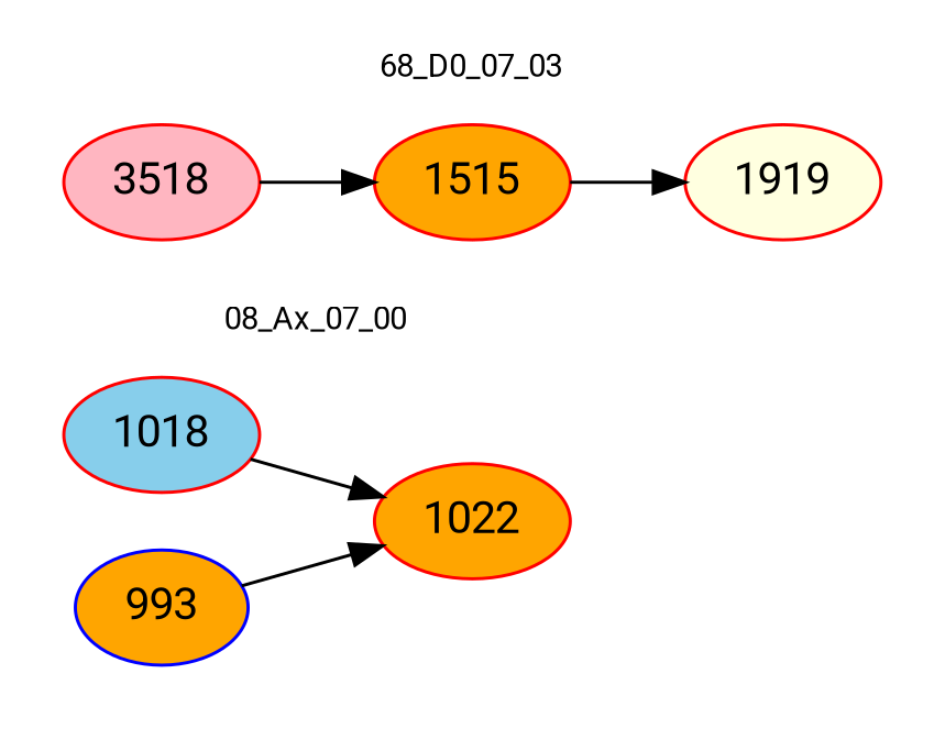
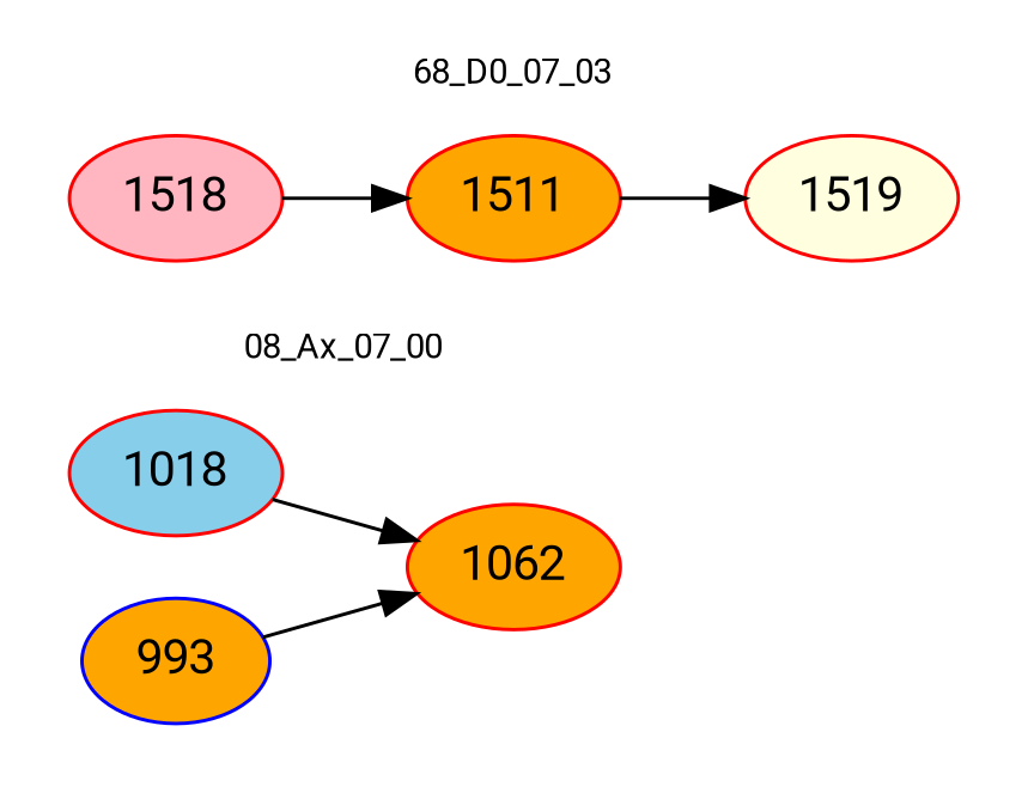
  digraph {
    fontname=Roboto
    rankdir=LR
    node [color=red fillcolor=orange fontname=Roboto style=filled]
    edge [color=black fontname=Roboto]
    n1 [fillcolor=skyblue label=1018]
    n2 [color=blue label=993]
-   n3 [label=1022]
-   n4 [fillcolor=lightpink label=3518]
-   n5 [label=1515]
-   n6 [fillcolor=lightyellow label=1919]
+   n3 [label=1062]
+   n4 [fillcolor=lightpink label=1518]
+   n5 [label=1511]
+   n6 [fillcolor=lightyellow label=1519]
    subgraph cluster_1 {
      color=white
      fontsize=10
      label="08_Ax_07_00"
      n1
      n2
      n3
    }
    subgraph cluster_2 {
      color=white
      fontsize=10
      label="68_D0_07_03"
      n4
      n5
      n6
    }
    n1 -> n3
    n2 -> n3
    n4 -> n5
    n5 -> n6
  }
